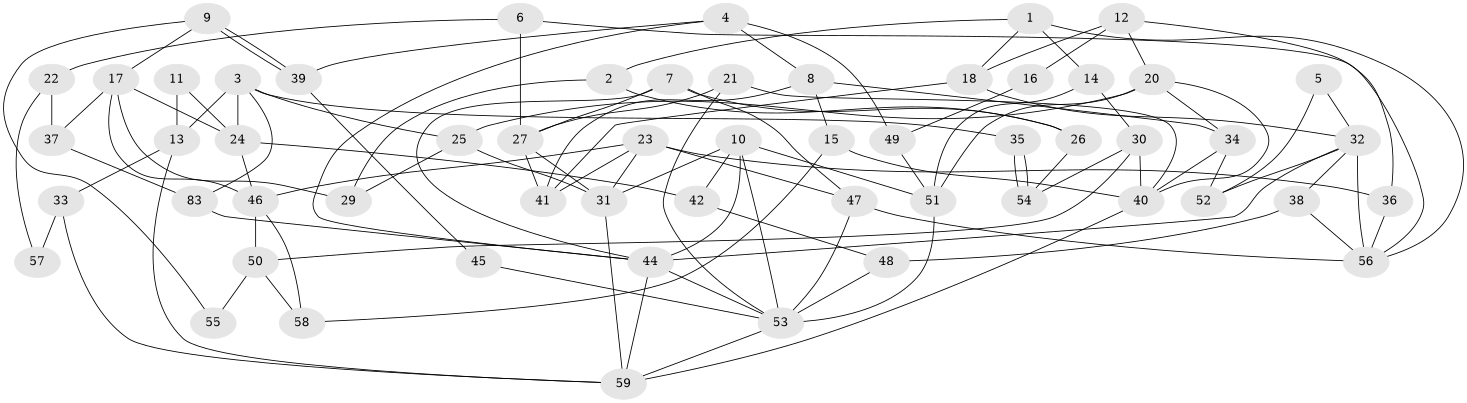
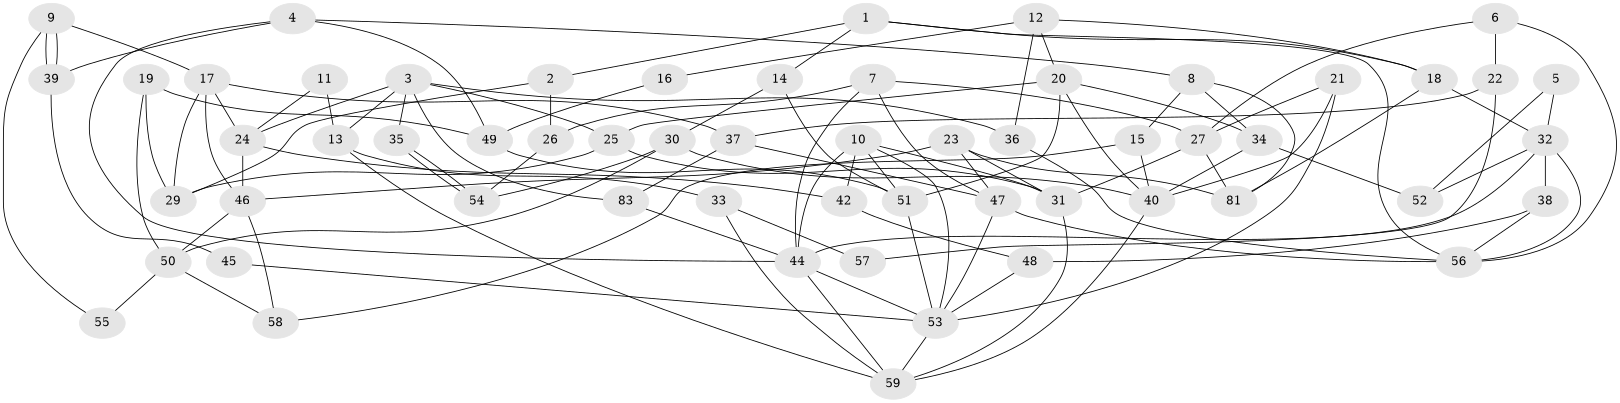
  graph {
    node [color=gray90 style=filled]
    1
    2
    14
    18
    56
    26
    29
    51
    30
    32
-   41
+   41 [label=81]
    54
    3
    13
    24
    25
    35
    n18 [label=83]
    33
    59
    42
    46
    31
    44
    4
    8
    39
    49
    15
    34
    45
    53
    5
    52
    38
    6
    22
    27
    37
    57
    7
    47
    40
    58
    9
    17
    55
    10
    48
    11
    12
    16
    20
    36
    50
+   19
    21
    23
    1 -- 2
    1 -- 14
    1 -- 18
    1 -- 56
    2 -- 26
    2 -- 29
    14 -- 51
    14 -- 30
    18 -- 32
    18 -- 41
    26 -- 54
    51 -- 53
    30 -- 54
    30 -- 40
    30 -- 50
    32 -- 56
    32 -- 44
    32 -- 52
    32 -- 38
    3 -- 13
    3 -- 24
    3 -- 25
    3 -- 35
    3 -- n18
    13 -- 33
    13 -- 59
    24 -- 42
    24 -- 46
    25 -- 29
    25 -- 31
    35 -- 54
    35 -- 54
    n18 -- 44
    33 -- 59
    33 -- 57
    42 -- 48
    46 -- 58
    46 -- 50
    31 -- 59
    44 -- 59
    44 -- 53
    4 -- 44
    4 -- 8
    4 -- 39
    4 -- 49
    8 -- 41
    8 -- 15
    8 -- 34
    39 -- 45
    49 -- 51
    15 -- 40
    15 -- 58
    34 -- 52
    34 -- 40
    45 -- 53
    53 -- 59
    5 -- 32
    5 -- 52
    38 -- 56
    38 -- 48
    6 -- 56
    6 -- 22
    6 -- 27
    22 -- 37
    22 -- 57
    27 -- 41
    27 -- 31
    37 -- n18
+   37 -- 47
    7 -- 26
    7 -- 44
    7 -- 27
    7 -- 47
    47 -- 56
    47 -- 53
    40 -- 59
    9 -- 39
    9 -- 39
    9 -- 17
    9 -- 55
    17 -- 29
    17 -- 24
    17 -- 46
    17 -- 37
    10 -- 51
    10 -- 42
    10 -- 31
    10 -- 44
    10 -- 53
    48 -- 53
    11 -- 13
    11 -- 24
    12 -- 18
    12 -- 16
    12 -- 20
    12 -- 36
    16 -- 49
    20 -- 51
    20 -- 25
    20 -- 34
    20 -- 40
    36 -- 56
    50 -- 58
    50 -- 55
+   19 -- 29
+   19 -- 49
+   19 -- 50
    21 -- 53
    21 -- 27
    21 -- 40
    23 -- 41
    23 -- 46
    23 -- 31
    23 -- 47
-   23 -- 36
+   3 -- 36
  }
